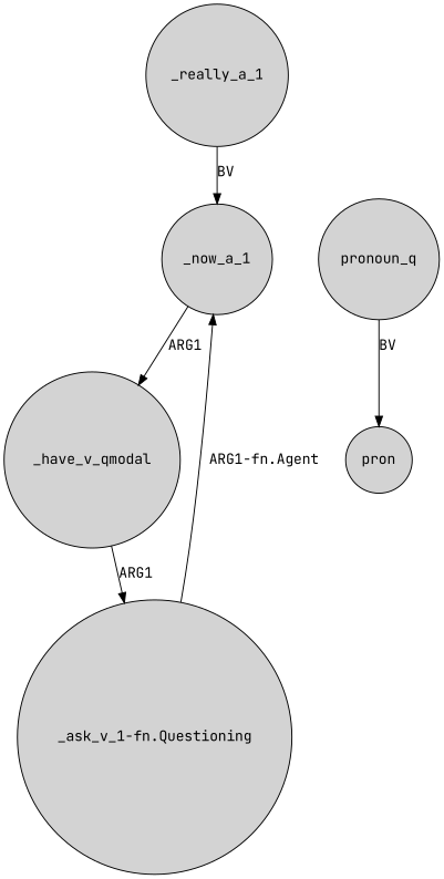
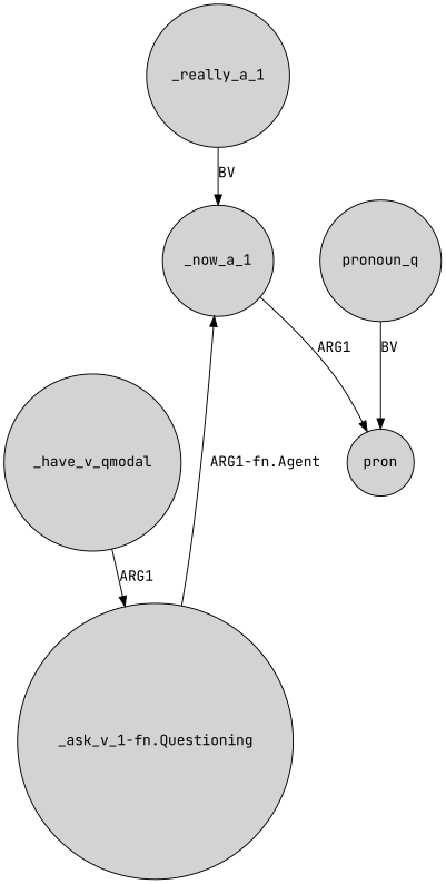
  digraph {
    fontname="JetBrains Mono"
    node [fontname="JetBrains Mono" shape=circle style=filled]
    edge [fontname="JetBrains Mono"]
    _really_a_1
    _now_a_1
    _have_v_qmodal
    "_ask_v_1-fn.Questioning"
    pronoun_q
    pron
    _really_a_1 -> _now_a_1 [label=BV]
-   _now_a_1 -> _have_v_qmodal [label=ARG1]
+   _now_a_1 -> pron [label=ARG1]
    _have_v_qmodal -> "_ask_v_1-fn.Questioning" [label=ARG1]
    "_ask_v_1-fn.Questioning" -> _now_a_1 [label="ARG1-fn.Agent"]
    pronoun_q -> pron [label=BV]
  }
